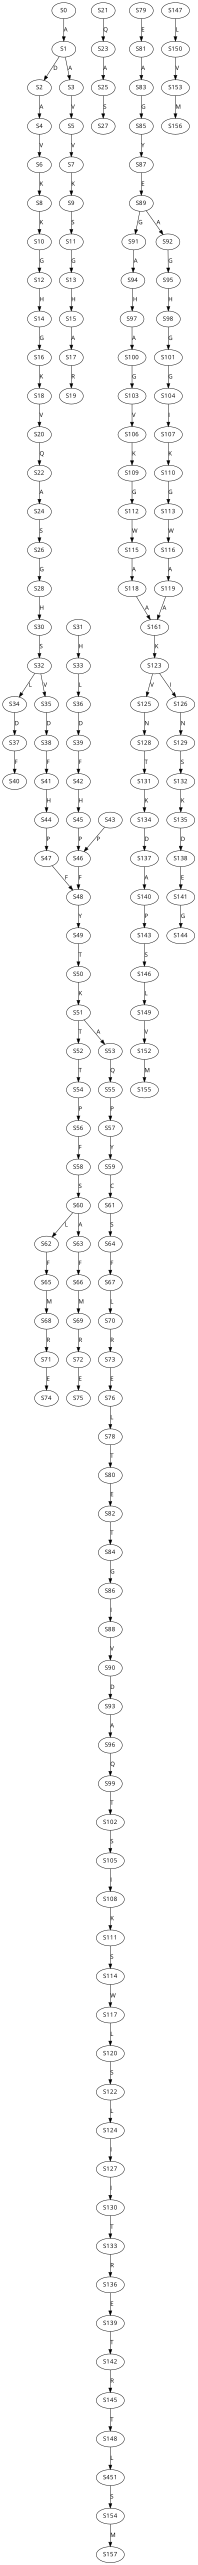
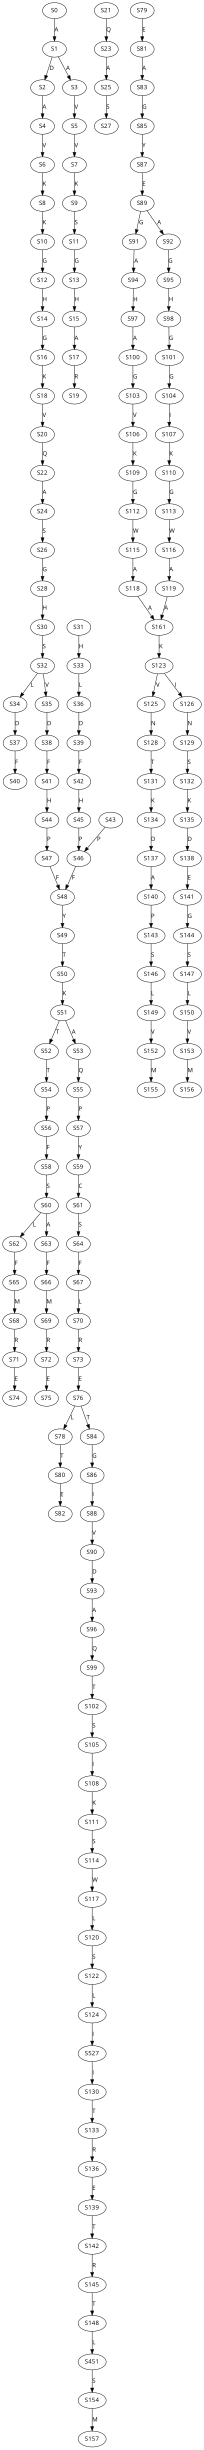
  strict digraph {
    fontname="Open Sans"
    node [fontname="Open Sans"]
    edge [fontname="Open Sans"]
    S0
    S1
    S2
    S3
    S4
    S5
    S6
    S7
    S8
    S9
    S10
    S11
    S12
    S13
    S14
    S15
    S16
    S17
    S18
    S19
    S20
    S22
    S21
    S23
    S24
    S25
    S26
    S27
    S28
    S30
    S32
    S31
    S33
    S34
    S35
    S36
    S37
    S38
    S39
    S40
    S41
    S42
    S44
    S45
    S43
    S46
    S47
    S48
    S49
    S50
    S51
    S52
    S53
    S54
    S55
    S56
    S57
    S58
    S59
    S60
    S61
    S62
    S63
    S64
    S65
    S66
    S67
    S68
    S69
    S70
    S71
    S72
    S73
    S74
    S75
    S76
    S78
    S80
    S79
    S81
    S82
    S83
    S84
    S85
    S86
    S87
    S88
    S89
    S90
    S91
    S92
    S93
    S94
    S95
    S96
    S97
    S98
    S99
    S100
    S101
    S102
    S103
    S104
    S105
    S106
    S107
    S108
    S109
    S110
    S111
    S112
    S113
    S114
    S115
    S116
    S117
    S118
    S119
    S120
    n120 [label=S161]
    S122
    S123
    S124
    S125
    S126
-   S127
+   S127 [label=S527]
    S128
    S129
    S130
    S131
    S132
    S133
    S134
    S135
    S136
    S137
    S138
    S139
    S140
    S141
    S142
    S143
    S144
    S145
    S146
    S147
    S148
    S149
    S150
    n150 [label=S451]
    S152
    S153
    S154
    S155
    S156
    S157
    S0 -> S1 [label=A]
    S1 -> S2 [label=D]
    S1 -> S3 [label=A]
    S2 -> S4 [label=A]
    S3 -> S5 [label=V]
    S4 -> S6 [label=V]
    S5 -> S7 [label=V]
    S6 -> S8 [label=K]
    S7 -> S9 [label=K]
    S8 -> S10 [label=K]
    S9 -> S11 [label=S]
    S10 -> S12 [label=G]
    S11 -> S13 [label=G]
    S12 -> S14 [label=H]
    S13 -> S15 [label=H]
    S14 -> S16 [label=G]
    S15 -> S17 [label=A]
    S16 -> S18 [label=K]
    S17 -> S19 [label=R]
    S18 -> S20 [label=V]
    S20 -> S22 [label=Q]
    S22 -> S24 [label=A]
    S21 -> S23 [label=Q]
    S23 -> S25 [label=A]
    S24 -> S26 [label=S]
    S25 -> S27 [label=S]
    S26 -> S28 [label=G]
    S28 -> S30 [label=H]
    S30 -> S32 [label=S]
    S32 -> S34 [label=L]
    S32 -> S35 [label=V]
    S31 -> S33 [label=H]
    S33 -> S36 [label=L]
    S34 -> S37 [label=D]
    S35 -> S38 [label=D]
    S36 -> S39 [label=D]
    S37 -> S40 [label=F]
    S38 -> S41 [label=F]
    S39 -> S42 [label=F]
    S41 -> S44 [label=H]
    S42 -> S45 [label=H]
    S44 -> S47 [label=P]
    S45 -> S46 [label=P]
    S43 -> S46 [label=P]
    S46 -> S48 [label=F]
    S47 -> S48 [label=F]
    S48 -> S49 [label=Y]
    S49 -> S50 [label=T]
    S50 -> S51 [label=K]
    S51 -> S52 [label=T]
    S51 -> S53 [label=A]
    S52 -> S54 [label=T]
    S53 -> S55 [label=Q]
    S54 -> S56 [label=P]
    S55 -> S57 [label=P]
    S56 -> S58 [label=F]
    S57 -> S59 [label=Y]
    S58 -> S60 [label=S]
    S59 -> S61 [label=C]
    S60 -> S62 [label=L]
    S60 -> S63 [label=A]
    S61 -> S64 [label=S]
    S62 -> S65 [label=F]
    S63 -> S66 [label=F]
    S64 -> S67 [label=F]
    S65 -> S68 [label=M]
    S66 -> S69 [label=M]
    S67 -> S70 [label=L]
    S68 -> S71 [label=R]
    S69 -> S72 [label=R]
    S70 -> S73 [label=R]
    S71 -> S74 [label=E]
    S72 -> S75 [label=E]
    S73 -> S76 [label=E]
    S76 -> S78 [label=L]
    S78 -> S80 [label=T]
    S80 -> S82 [label=E]
    S79 -> S81 [label=E]
    S81 -> S83 [label=A]
-   S82 -> S84 [label=T]
+   S76 -> S84 [label=T]
    S83 -> S85 [label=G]
    S84 -> S86 [label=G]
    S85 -> S87 [label=Y]
    S86 -> S88 [label=I]
    S87 -> S89 [label=E]
    S88 -> S90 [label=V]
    S89 -> S91 [label=G]
    S89 -> S92 [label=A]
    S90 -> S93 [label=D]
    S91 -> S94 [label=A]
    S92 -> S95 [label=G]
    S93 -> S96 [label=A]
    S94 -> S97 [label=H]
    S95 -> S98 [label=H]
    S96 -> S99 [label=Q]
    S97 -> S100 [label=A]
    S98 -> S101 [label=G]
    S99 -> S102 [label=T]
    S100 -> S103 [label=G]
    S101 -> S104 [label=G]
    S102 -> S105 [label=S]
    S103 -> S106 [label=V]
    S104 -> S107 [label=I]
    S105 -> S108 [label=I]
    S106 -> S109 [label=K]
    S107 -> S110 [label=K]
    S108 -> S111 [label=K]
    S109 -> S112 [label=G]
    S110 -> S113 [label=G]
    S111 -> S114 [label=S]
    S112 -> S115 [label=W]
    S113 -> S116 [label=W]
    S114 -> S117 [label=W]
    S115 -> S118 [label=A]
    S116 -> S119 [label=A]
    S117 -> S120 [label=L]
    S118 -> n120 [label=A]
    S119 -> n120 [label=A]
    S120 -> S122 [label=S]
    n120 -> S123 [label=K]
    S122 -> S124 [label=L]
    S123 -> S125 [label=V]
    S123 -> S126 [label=I]
    S124 -> S127 [label=I]
    S125 -> S128 [label=N]
    S126 -> S129 [label=N]
    S127 -> S130 [label=I]
    S128 -> S131 [label=T]
    S129 -> S132 [label=S]
    S130 -> S133 [label=T]
    S131 -> S134 [label=K]
    S132 -> S135 [label=K]
    S133 -> S136 [label=R]
    S134 -> S137 [label=D]
    S135 -> S138 [label=D]
    S136 -> S139 [label=E]
    S137 -> S140 [label=A]
    S138 -> S141 [label=E]
    S139 -> S142 [label=T]
    S140 -> S143 [label=P]
    S141 -> S144 [label=G]
    S142 -> S145 [label=R]
    S143 -> S146 [label=S]
+   S144 -> S147 [label=S]
    S145 -> S148 [label=T]
    S146 -> S149 [label=L]
    S147 -> S150 [label=L]
    S148 -> n150 [label=L]
    S149 -> S152 [label=V]
    S150 -> S153 [label=V]
    n150 -> S154 [label=S]
    S152 -> S155 [label=M]
    S153 -> S156 [label=M]
    S154 -> S157 [label=M]
  }
